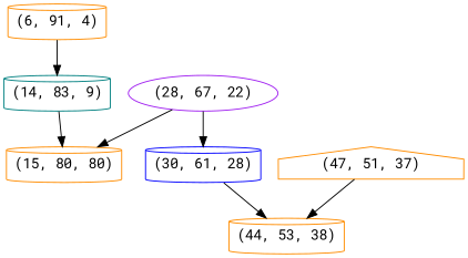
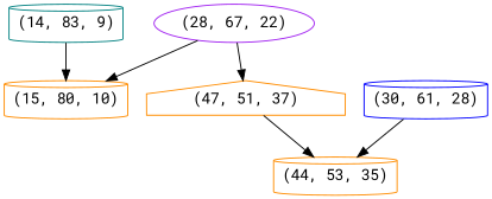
  digraph {
    fontname="Roboto Mono"
    node [color=darkorange fontname="Roboto Mono" shape=cylinder]
    edge [fontname="Roboto Mono"]
    "(14, 83, 9)" [color=teal]
-   "(6, 91, 4)"
-   "(15, 80, 10)" [label="(15, 80, 80)"]
+   "(15, 80, 10)"
    "(28, 67, 22)" [color=purple shape=ellipse]
    n5 [color=blue label="(30, 61, 28)"]
-   "(44, 53, 35)" [label="(44, 53, 38)"]
+   "(44, 53, 35)"
    "(47, 51, 37)" [shape=house]
    "(14, 83, 9)" -> "(15, 80, 10)"
-   "(6, 91, 4)" -> "(14, 83, 9)"
    "(28, 67, 22)" -> "(15, 80, 10)"
-   "(28, 67, 22)" -> n5
+   "(28, 67, 22)" -> "(47, 51, 37)"
    n5 -> "(44, 53, 35)"
    "(47, 51, 37)" -> "(44, 53, 35)"
  }
